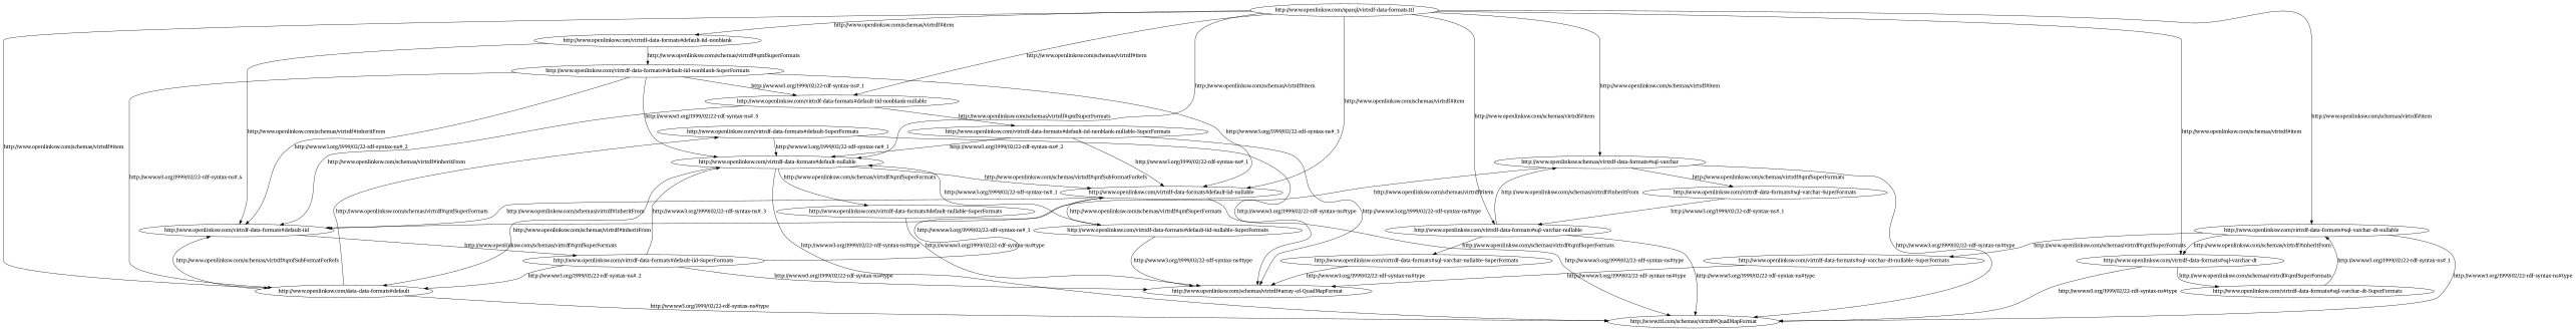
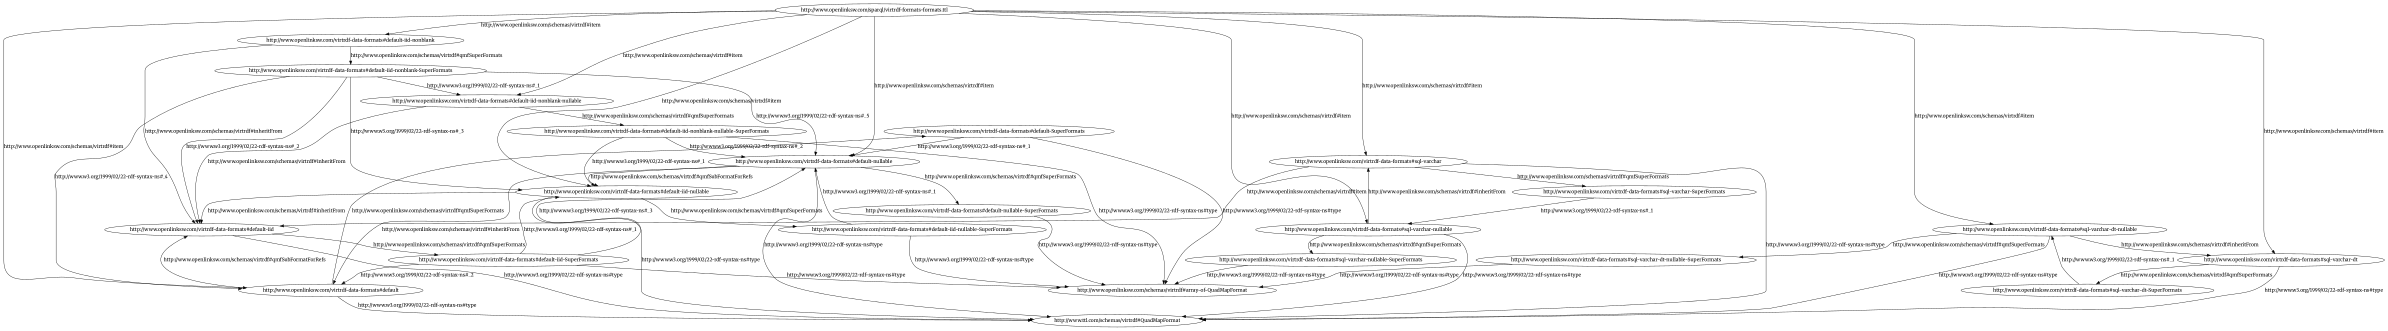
  digraph {
    fontname=Merriweather
    node [fontname=Merriweather]
    edge [fontname=Merriweather]
    "http://www.openlinksw.com/virtrdf-data-formats#default-SuperFormats"
    "http://www.openlinksw.com/virtrdf-data-formats#default-nullable"
    "http://www.openlinksw.com/schemas/virtrdf#array-of-QuadMapFormat"
    "http://www.openlinksw.com/virtrdf-data-formats#default-nullable-SuperFormats"
    "http://www.openlinksw.com/virtrdf-data-formats#default-iid-nullable"
-   "http://www.openlinksw.com/virtrdf-data-formats#default" [label="http://www.openlinksw.com/data-data-formats#default"]
+   "http://www.openlinksw.com/virtrdf-data-formats#default"
    n7 [label="http://www.ttl.com/schemas/virtrdf#QuadMapFormat"]
    "http://www.openlinksw.com/virtrdf-data-formats#default-iid"
    "http://www.openlinksw.com/virtrdf-data-formats#default-iid-nullable-SuperFormats"
    "http://www.openlinksw.com/virtrdf-data-formats#sql-varchar-nullable"
    "http://www.openlinksw.com/virtrdf-data-formats#sql-varchar-nullable-SuperFormats"
-   "http://www.openlinksw.com/virtrdf-data-formats#sql-varchar" [label="http://www.openlinksw.schemas/virtrdf-data-formats#sql-varchar"]
+   "http://www.openlinksw.com/virtrdf-data-formats#sql-varchar"
    "http://www.openlinksw.com/virtrdf-data-formats#sql-varchar-SuperFormats"
-   "http://www.openlinksw.com/sparql/virtrdf-data-formats.ttl"
+   "http://www.openlinksw.com/sparql/virtrdf-data-formats.ttl" [label="http://www.openlinksw.com/sparql/virtrdf-formats-formats.ttl"]
    "http://www.openlinksw.com/virtrdf-data-formats#default-iid-nonblank-nullable"
    "http://www.openlinksw.com/virtrdf-data-formats#sql-varchar-dt-nullable"
    "http://www.openlinksw.com/virtrdf-data-formats#default-iid-nonblank"
    "http://www.openlinksw.com/virtrdf-data-formats#sql-varchar-dt"
    "http://www.openlinksw.com/virtrdf-data-formats#default-iid-nonblank-nullable-SuperFormats"
    "http://www.openlinksw.com/virtrdf-data-formats#default-iid-SuperFormats"
    "http://www.openlinksw.com/virtrdf-data-formats#sql-varchar-dt-nullable-SuperFormats"
    "http://www.openlinksw.com/virtrdf-data-formats#default-iid-nonblank-SuperFormats"
    "http://www.openlinksw.com/virtrdf-data-formats#sql-varchar-dt-SuperFormats"
    "http://www.openlinksw.com/virtrdf-data-formats#default-SuperFormats" -> "http://www.openlinksw.com/virtrdf-data-formats#default-nullable" [label="http://www.w3.org/1999/02/22-rdf-syntax-ns#_1"]
    "http://www.openlinksw.com/virtrdf-data-formats#default-SuperFormats" -> "http://www.openlinksw.com/schemas/virtrdf#array-of-QuadMapFormat" [label="http://www.w3.org/1999/02/22-rdf-syntax-ns#type"]
    "http://www.openlinksw.com/virtrdf-data-formats#default-nullable" -> "http://www.openlinksw.com/virtrdf-data-formats#default-nullable-SuperFormats" [label="http://www.openlinksw.com/schemas/virtrdf#qmfSuperFormats"]
    "http://www.openlinksw.com/virtrdf-data-formats#default-nullable" -> "http://www.openlinksw.com/virtrdf-data-formats#default-iid-nullable" [label="http://www.openlinksw.com/schemas/virtrdf#qmfSubFormatForRefs"]
    "http://www.openlinksw.com/virtrdf-data-formats#default-nullable" -> "http://www.openlinksw.com/virtrdf-data-formats#default" [label="http://www.openlinksw.com/schemas/virtrdf#inheritFrom"]
    "http://www.openlinksw.com/virtrdf-data-formats#default-nullable" -> n7 [label="http://www.w3.org/1999/02/22-rdf-syntax-ns#type"]
    "http://www.openlinksw.com/virtrdf-data-formats#default-nullable-SuperFormats" -> "http://www.openlinksw.com/schemas/virtrdf#array-of-QuadMapFormat" [label="http://www.w3.org/1999/02/22-rdf-syntax-ns#type"]
    "http://www.openlinksw.com/virtrdf-data-formats#default-iid-nullable" -> n7 [label="http://www.w3.org/1999/02/22-rdf-syntax-ns#type"]
    "http://www.openlinksw.com/virtrdf-data-formats#default-iid-nullable" -> "http://www.openlinksw.com/virtrdf-data-formats#default-iid" [label="http://www.openlinksw.com/schemas/virtrdf#inheritFrom"]
    "http://www.openlinksw.com/virtrdf-data-formats#default-iid-nullable" -> "http://www.openlinksw.com/virtrdf-data-formats#default-iid-nullable-SuperFormats" [label="http://www.openlinksw.com/schemas/virtrdf#qmfSuperFormats"]
    "http://www.openlinksw.com/virtrdf-data-formats#default" -> "http://www.openlinksw.com/virtrdf-data-formats#default-SuperFormats" [label="http://www.openlinksw.com/schemas/virtrdf#qmfSuperFormats"]
    "http://www.openlinksw.com/virtrdf-data-formats#default" -> n7 [label="http://www.w3.org/1999/02/22-rdf-syntax-ns#type"]
    "http://www.openlinksw.com/virtrdf-data-formats#default" -> "http://www.openlinksw.com/virtrdf-data-formats#default-iid" [label="http://www.openlinksw.com/schemas/virtrdf#qmfSubFormatForRefs"]
+   "http://www.openlinksw.com/virtrdf-data-formats#default-iid" -> n7 [label="http://www.w3.org/1999/02/22-rdf-syntax-ns#type"]
    "http://www.openlinksw.com/virtrdf-data-formats#default-iid" -> "http://www.openlinksw.com/virtrdf-data-formats#default-iid-SuperFormats" [label="http://www.openlinksw.com/schemas/virtrdf#qmfSuperFormats"]
    "http://www.openlinksw.com/virtrdf-data-formats#default-iid-nullable-SuperFormats" -> "http://www.openlinksw.com/virtrdf-data-formats#default-nullable" [label="http://www.w3.org/1999/02/22-rdf-syntax-ns#_1"]
    "http://www.openlinksw.com/virtrdf-data-formats#default-iid-nullable-SuperFormats" -> "http://www.openlinksw.com/schemas/virtrdf#array-of-QuadMapFormat" [label="http://www.w3.org/1999/02/22-rdf-syntax-ns#type"]
    "http://www.openlinksw.com/virtrdf-data-formats#sql-varchar-nullable" -> n7 [label="http://www.w3.org/1999/02/22-rdf-syntax-ns#type"]
    "http://www.openlinksw.com/virtrdf-data-formats#sql-varchar-nullable" -> "http://www.openlinksw.com/virtrdf-data-formats#sql-varchar-nullable-SuperFormats" [label="http://www.openlinksw.com/schemas/virtrdf#qmfSuperFormats"]
    "http://www.openlinksw.com/virtrdf-data-formats#sql-varchar-nullable" -> "http://www.openlinksw.com/virtrdf-data-formats#sql-varchar" [label="http://www.openlinksw.com/schemas/virtrdf#inheritFrom"]
    "http://www.openlinksw.com/virtrdf-data-formats#sql-varchar-nullable-SuperFormats" -> "http://www.openlinksw.com/schemas/virtrdf#array-of-QuadMapFormat" [label="http://www.w3.org/1999/02/22-rdf-syntax-ns#type"]
    "http://www.openlinksw.com/virtrdf-data-formats#sql-varchar" -> n7 [label="http://www.w3.org/1999/02/22-rdf-syntax-ns#type"]
    "http://www.openlinksw.com/virtrdf-data-formats#sql-varchar" -> "http://www.openlinksw.com/virtrdf-data-formats#default-iid" [label="http://www.openlinksw.com/schemas/virtrdf#item"]
    "http://www.openlinksw.com/virtrdf-data-formats#sql-varchar" -> "http://www.openlinksw.com/virtrdf-data-formats#sql-varchar-SuperFormats" [label="http://www.openlinksw.com/schemas/virtrdf#qmfSuperFormats"]
    "http://www.openlinksw.com/virtrdf-data-formats#sql-varchar-SuperFormats" -> "http://www.openlinksw.com/virtrdf-data-formats#sql-varchar-nullable" [label="http://www.w3.org/1999/02/22-rdf-syntax-ns#_1"]
    "http://www.openlinksw.com/sparql/virtrdf-data-formats.ttl" -> "http://www.openlinksw.com/virtrdf-data-formats#default-nullable" [label="http://www.openlinksw.com/schemas/virtrdf#item"]
    "http://www.openlinksw.com/sparql/virtrdf-data-formats.ttl" -> "http://www.openlinksw.com/virtrdf-data-formats#default-iid-nullable" [label="http://www.openlinksw.com/schemas/virtrdf#item"]
    "http://www.openlinksw.com/sparql/virtrdf-data-formats.ttl" -> "http://www.openlinksw.com/virtrdf-data-formats#default" [label="http://www.openlinksw.com/schemas/virtrdf#item"]
    "http://www.openlinksw.com/sparql/virtrdf-data-formats.ttl" -> "http://www.openlinksw.com/virtrdf-data-formats#sql-varchar-nullable" [label="http://www.openlinksw.com/schemas/virtrdf#item"]
    "http://www.openlinksw.com/sparql/virtrdf-data-formats.ttl" -> "http://www.openlinksw.com/virtrdf-data-formats#sql-varchar" [label="http://www.openlinksw.com/schemas/virtrdf#item"]
    "http://www.openlinksw.com/sparql/virtrdf-data-formats.ttl" -> "http://www.openlinksw.com/virtrdf-data-formats#default-iid-nonblank-nullable" [label="http://www.openlinksw.com/schemas/virtrdf#item"]
    "http://www.openlinksw.com/sparql/virtrdf-data-formats.ttl" -> "http://www.openlinksw.com/virtrdf-data-formats#sql-varchar-dt-nullable" [label="http://www.openlinksw.com/schemas/virtrdf#item"]
    "http://www.openlinksw.com/sparql/virtrdf-data-formats.ttl" -> "http://www.openlinksw.com/virtrdf-data-formats#default-iid-nonblank" [label="http://www.openlinksw.com/schemas/virtrdf#item"]
    "http://www.openlinksw.com/sparql/virtrdf-data-formats.ttl" -> "http://www.openlinksw.com/virtrdf-data-formats#sql-varchar-dt" [label="http://www.openlinksw.com/schemas/virtrdf#item"]
    "http://www.openlinksw.com/virtrdf-data-formats#default-iid-nonblank-nullable" -> "http://www.openlinksw.com/virtrdf-data-formats#default-iid" [label="http://www.openlinksw.com/schemas/virtrdf#inheritFrom"]
    "http://www.openlinksw.com/virtrdf-data-formats#default-iid-nonblank-nullable" -> "http://www.openlinksw.com/virtrdf-data-formats#default-iid-nonblank-nullable-SuperFormats" [label="http://www.openlinksw.com/schemas/virtrdf#qmfSuperFormats"]
    "http://www.openlinksw.com/virtrdf-data-formats#sql-varchar-dt-nullable" -> n7 [label="http://www.w3.org/1999/02/22-rdf-syntax-ns#type"]
    "http://www.openlinksw.com/virtrdf-data-formats#sql-varchar-dt-nullable" -> "http://www.openlinksw.com/virtrdf-data-formats#sql-varchar-dt" [label="http://www.openlinksw.com/schemas/virtrdf#inheritFrom"]
    "http://www.openlinksw.com/virtrdf-data-formats#sql-varchar-dt-nullable" -> "http://www.openlinksw.com/virtrdf-data-formats#sql-varchar-dt-nullable-SuperFormats" [label="http://www.openlinksw.com/schemas/virtrdf#qmfSuperFormats"]
    "http://www.openlinksw.com/virtrdf-data-formats#default-iid-nonblank" -> "http://www.openlinksw.com/virtrdf-data-formats#default-iid" [label="http://www.openlinksw.com/schemas/virtrdf#inheritFrom"]
    "http://www.openlinksw.com/virtrdf-data-formats#default-iid-nonblank" -> "http://www.openlinksw.com/virtrdf-data-formats#default-iid-nonblank-SuperFormats" [label="http://www.openlinksw.com/schemas/virtrdf#qmfSuperFormats"]
    "http://www.openlinksw.com/virtrdf-data-formats#sql-varchar-dt" -> n7 [label="http://www.w3.org/1999/02/22-rdf-syntax-ns#type"]
    "http://www.openlinksw.com/virtrdf-data-formats#sql-varchar-dt" -> "http://www.openlinksw.com/virtrdf-data-formats#sql-varchar-dt-SuperFormats" [label="http://www.openlinksw.com/schemas/virtrdf#qmfSuperFormats"]
    "http://www.openlinksw.com/virtrdf-data-formats#default-iid-nonblank-nullable-SuperFormats" -> "http://www.openlinksw.com/virtrdf-data-formats#default-nullable" [label="http://www.w3.org/1999/02/22-rdf-syntax-ns#_2"]
    "http://www.openlinksw.com/virtrdf-data-formats#default-iid-nonblank-nullable-SuperFormats" -> "http://www.openlinksw.com/schemas/virtrdf#array-of-QuadMapFormat" [label="http://www.w3.org/1999/02/22-rdf-syntax-ns#type"]
    "http://www.openlinksw.com/virtrdf-data-formats#default-iid-nonblank-nullable-SuperFormats" -> "http://www.openlinksw.com/virtrdf-data-formats#default-iid-nullable" [label="http://www.w3.org/1999/02/22-rdf-syntax-ns#_1"]
    "http://www.openlinksw.com/virtrdf-data-formats#default-iid-SuperFormats" -> "http://www.openlinksw.com/virtrdf-data-formats#default-nullable" [label="http://www.w3.org/1999/02/22-rdf-syntax-ns#_3"]
    "http://www.openlinksw.com/virtrdf-data-formats#default-iid-SuperFormats" -> "http://www.openlinksw.com/schemas/virtrdf#array-of-QuadMapFormat" [label="http://www.w3.org/1999/02/22-rdf-syntax-ns#type"]
    "http://www.openlinksw.com/virtrdf-data-formats#default-iid-SuperFormats" -> "http://www.openlinksw.com/virtrdf-data-formats#default-iid-nullable" [label="http://www.w3.org/1999/02/22-rdf-syntax-ns#_1"]
    "http://www.openlinksw.com/virtrdf-data-formats#default-iid-SuperFormats" -> "http://www.openlinksw.com/virtrdf-data-formats#default" [label="http://www.w3.org/1999/02/22-rdf-syntax-ns#_2"]
    "http://www.openlinksw.com/virtrdf-data-formats#sql-varchar-dt-nullable-SuperFormats" -> "http://www.openlinksw.com/schemas/virtrdf#array-of-QuadMapFormat" [label="http://www.w3.org/1999/02/22-rdf-syntax-ns#type"]
    "http://www.openlinksw.com/virtrdf-data-formats#default-iid-nonblank-SuperFormats" -> "http://www.openlinksw.com/virtrdf-data-formats#default-nullable" [label="http://www.w3.org/1999/02/22-rdf-syntax-ns#_5"]
    "http://www.openlinksw.com/virtrdf-data-formats#default-iid-nonblank-SuperFormats" -> "http://www.openlinksw.com/virtrdf-data-formats#default-iid-nullable" [label="http://www.w3.org/1999/02/22-rdf-syntax-ns#_3"]
    "http://www.openlinksw.com/virtrdf-data-formats#default-iid-nonblank-SuperFormats" -> "http://www.openlinksw.com/virtrdf-data-formats#default" [label="http://www.w3.org/1999/02/22-rdf-syntax-ns#_4"]
    "http://www.openlinksw.com/virtrdf-data-formats#default-iid-nonblank-SuperFormats" -> "http://www.openlinksw.com/virtrdf-data-formats#default-iid" [label="http://www.w3.org/1999/02/22-rdf-syntax-ns#_2"]
    "http://www.openlinksw.com/virtrdf-data-formats#default-iid-nonblank-SuperFormats" -> "http://www.openlinksw.com/virtrdf-data-formats#default-iid-nonblank-nullable" [label="http://www.w3.org/1999/02/22-rdf-syntax-ns#_1"]
    "http://www.openlinksw.com/virtrdf-data-formats#sql-varchar-dt-SuperFormats" -> "http://www.openlinksw.com/virtrdf-data-formats#sql-varchar-dt-nullable" [label="http://www.w3.org/1999/02/22-rdf-syntax-ns#_1"]
  }
